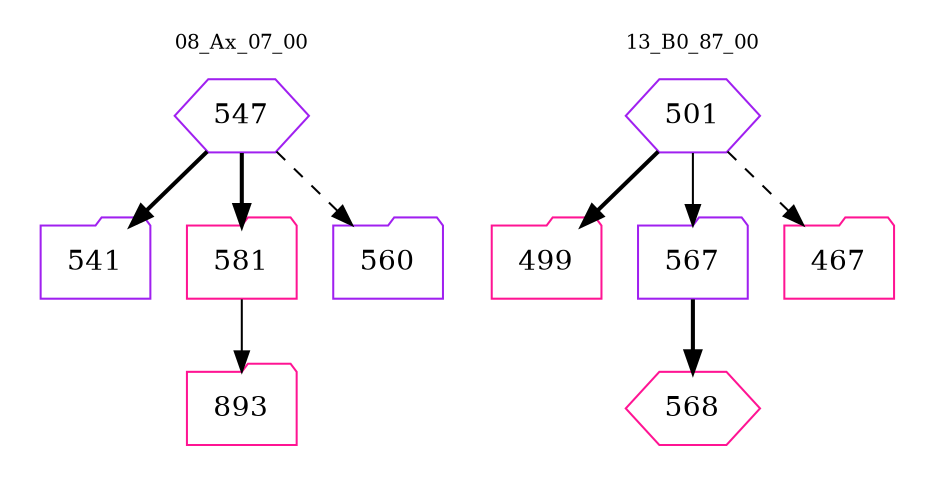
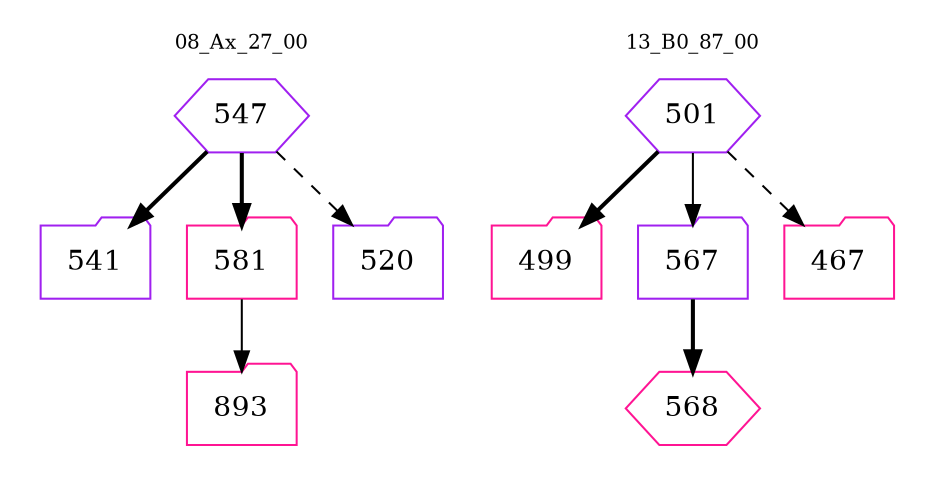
  digraph {
    node [color=purple shape=folder]
    edge [color=black style=bold]
    n1 [label=547 shape=hexagon]
    n2 [label=541]
    n3 [color=deeppink label=581]
-   n4 [label=560]
+   n4 [label=520]
    n5 [color=deeppink label=893]
    n6 [label=501 shape=hexagon]
    n7 [color=deeppink label=499]
    n8 [label=567]
    n9 [color=deeppink label=467]
    n10 [color=deeppink label=568 shape=hexagon]
    subgraph cluster_1 {
      color=white
      fontsize=10
-     label="08_Ax_07_00"
+     label="08_Ax_27_00"
      n1
      n2
      n3
      n4
      n5
    }
    subgraph cluster_2 {
      color=white
      fontsize=10
      label="13_B0_87_00"
      n6
      n7
      n8
      n9
      n10
    }
    n1 -> n2
    n1 -> n3
    n1 -> n4 [style=dashed]
    n3 -> n5 [style=solid]
    n6 -> n7
    n6 -> n8 [style=solid]
    n6 -> n9 [style=dashed]
    n8 -> n10
  }
